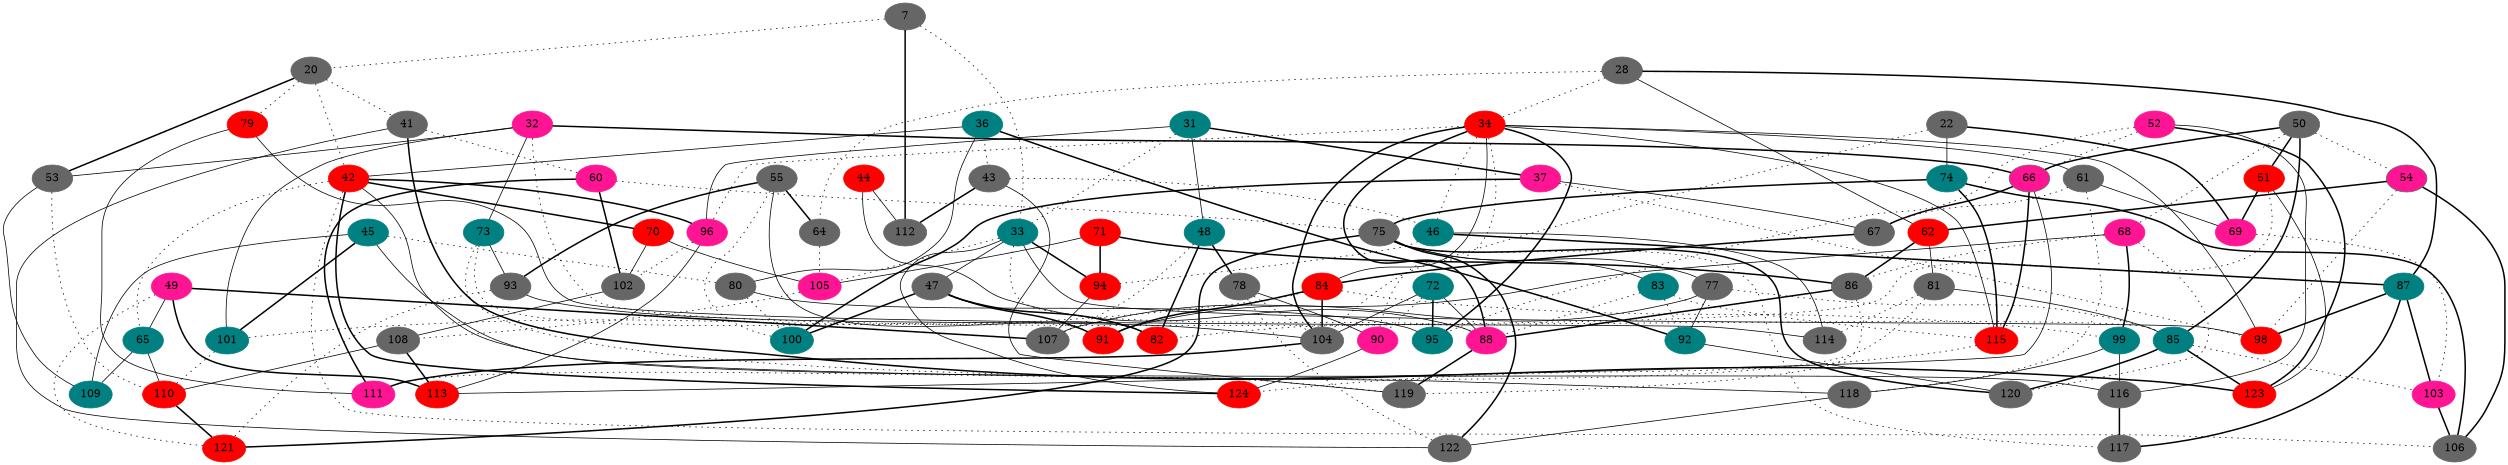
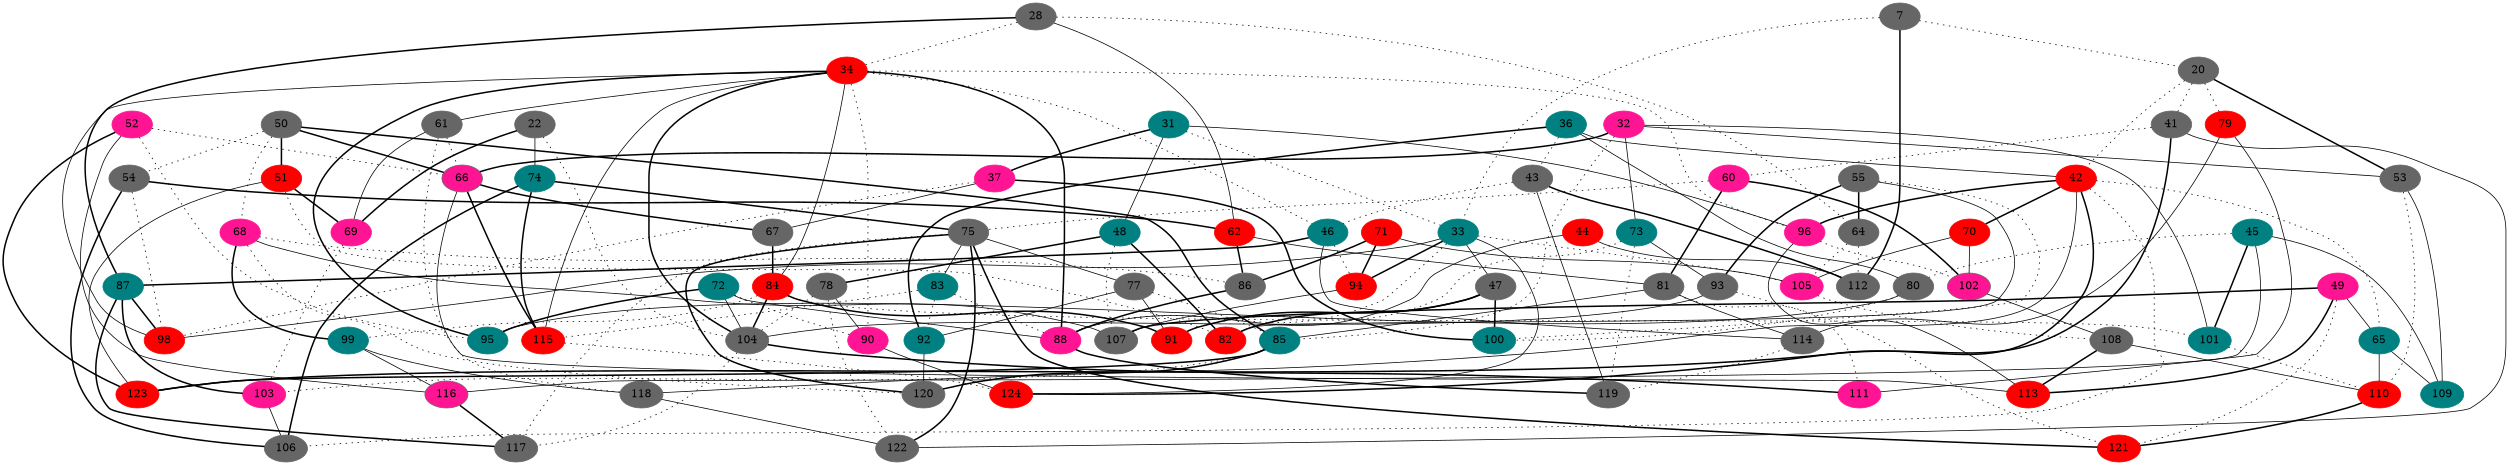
  graph {
    node [color=gray40 style=filled]
    edge [style=bold]
    20 [super="+18"]
    41
    42 [color=red super="+6+30"]
    53
    79 [color=red]
    7
    33 [color=teal super="+2+21"]
    112 [super="+89"]
    47
    88 [color=deeppink super="+12+40"]
    94 [color=red super="+11"]
    98 [color=red super="+25"]
    105 [color=deeppink super="+39"]
    124 [color=red]
    60 [color=deeppink]
    122
    123 [color=red]
    96 [color=deeppink super="+76"]
    65 [color=teal super="+8"]
    70 [color=red]
    106
    118
    109 [color=teal]
    110 [color=red super="+97"]
    114
    111 [color=deeppink]
    69 [color=deeppink]
    22
    74 [color=teal super="+19"]
    104 [super="+15+63+29"]
    103 [color=deeppink]
    115 [color=red super="+38"]
    75 [super="+14+58"]
    117
    34 [color=red super="+4+10"]
    46 [color=teal super="+13"]
    61
    84 [color=red super="+57"]
    90 [color=deeppink]
    95 [color=teal]
    28
    62 [color=red]
    64
    87 [color=teal super="+59"]
    81
    86
    31 [color=teal]
    37 [color=deeppink]
    48 [color=teal]
    67
    100 [color=teal]
    82 [color=red]
    78
    107
    113 [color=red]
-   102
+   102 [fillcolor=deeppink]
    32 [color=deeppink super="+27"]
    66 [fillcolor=deeppink super="+16+23"]
    73 [color=teal]
    85 [color=teal super="+56"]
    101 [color=teal]
    119
    91 [color=red]
    93
    120
    108
    99 [color=teal super="+24"]
    36 [color=teal]
    43
    80
    92 [color=teal]
    44 [color=red]
    45 [color=teal]
-   116
+   116 [fillcolor=deeppink]
    49 [color=deeppink]
    121 [color=red]
    50 [super="+17"]
    51 [color=red]
-   54 [fillcolor=deeppink]
+   54
    68 [color=deeppink super="+35"]
    52 [color=deeppink]
    55
    77
    83 [color=teal]
    71 [color=red]
    72 [color=teal]
    20 -- 41 [style=dotted]
    20 -- 42 [style=dotted]
    20 -- 53
    20 -- 79 [style=dotted weight=2]
    41 -- 60 [style=dotted]
    41 -- 122 [style=solid]
    41 -- 123
    42 -- 124
    42 -- 96
    42 -- 65 [style=dotted]
    42 -- 70
    42 -- 106 [style=dotted]
    42 -- 118 [style=solid]
    53 -- 109 [style=solid]
    53 -- 110 [style=dotted]
    79 -- 114 [style=solid]
    79 -- 111 [style=solid]
    7 -- 20 [style=dotted]
    7 -- 33 [style=dotted]
    7 -- 112 [weight=2]
    33 -- 47 [style=solid]
    33 -- 88 [style=dotted]
    33 -- 94
    33 -- 98 [style=solid]
    33 -- 105 [style=dotted]
    33 -- 124 [style=solid]
    47 -- 100
    47 -- 82
    47 -- 91
    88 -- 119
    94 -- 107 [style=solid]
    105 -- 108 [style=dotted]
-   60 -- 111
+   60 -- 81
    60 -- 75 [style=dotted]
    60 -- 102
    96 -- 113 [style=solid]
    96 -- 102 [style=dotted]
    65 -- 109 [style=solid weight=2]
    65 -- 110 [style=solid weight=2]
    70 -- 105 [style=solid weight=2]
    70 -- 102 [style=solid]
    118 -- 122 [style=solid]
    110 -- 121
-   86 -- 119 [style=dotted]
+   114 -- 119 [style=dotted]
    69 -- 103 [style=dotted]
    22 -- 69
    22 -- 74 [style=solid weight=2]
    22 -- 104 [style=dotted]
    74 -- 106
    74 -- 115 [weight=2]
    74 -- 75
    104 -- 111
-   103 -- 106
+   104 -- 117 [style=dotted]
+   103 -- 106 [style=solid]
    115 -- 124 [style=dotted]
    75 -- 122
    75 -- 117 [style=dotted]
    75 -- 120
    75 -- 121
    75 -- 77 [style=solid]
    75 -- 83 [style=solid]
    34 -- 88
    34 -- 98 [style=solid]
    34 -- 96 [style=dotted weight=2]
    34 -- 104
    34 -- 115 [style=solid]
    34 -- 46 [style=dotted]
    34 -- 61 [style=solid]
    34 -- 84 [style=solid]
    34 -- 90 [style=dotted]
    34 -- 95
    46 -- 94 [style=dotted weight=2]
    46 -- 114 [style=solid]
    46 -- 87
    61 -- 118 [style=dotted]
    61 -- 69 [style=solid]
-   61 -- 67 [style=dotted]
+   61 -- 66 [style=dotted]
    84 -- 104
    84 -- 101 [style=dotted]
    84 -- 91
    84 -- 99 [style=dotted weight=2]
    90 -- 124 [style=solid]
    28 -- 34 [style=dotted]
    28 -- 62 [style=solid]
    28 -- 64 [style=dotted]
    28 -- 87
    62 -- 81 [style=solid]
    62 -- 86
+   64 -- 112 [style=dotted]
    64 -- 105 [style=dotted]
    87 -- 98 [weight=2]
    87 -- 103
    87 -- 117
-   81 -- 114 [style=dotted]
+   81 -- 114 [style=solid]
    81 -- 111 [style=dotted]
    81 -- 85 [style=solid]
    86 -- 88
    31 -- 33 [style=dotted]
    31 -- 96 [style=solid]
    31 -- 37
    31 -- 48 [style=solid]
    37 -- 98 [style=dotted]
    37 -- 67 [style=solid]
    37 -- 100
    48 -- 82
    48 -- 78
    48 -- 107 [style=dotted]
    67 -- 84 [weight=2]
    78 -- 122 [style=dotted]
    78 -- 104 [style=dotted]
    78 -- 90 [style=solid]
    102 -- 108 [style=solid]
    32 -- 53 [style=solid]
    32 -- 66 [weight=2]
    32 -- 73 [style=solid]
    32 -- 85 [style=dotted]
    32 -- 101 [style=solid]
    66 -- 115
    66 -- 67
    66 -- 113 [style=solid]
    73 -- 119 [style=dotted]
    73 -- 91 [style=dotted]
    73 -- 93 [style=solid]
    85 -- 123
    85 -- 103 [style=dotted]
    85 -- 120
    101 -- 110 [style=dotted]
    93 -- 104 [style=solid]
    93 -- 121 [style=dotted]
    108 -- 110 [style=solid]
    108 -- 113
    99 -- 118 [style=solid]
    99 -- 116 [style=solid]
    36 -- 42 [style=solid]
    36 -- 43 [style=dotted]
    36 -- 80 [style=solid]
    36 -- 92
    43 -- 112
    43 -- 46 [style=dotted]
    43 -- 119 [style=solid]
    80 -- 95 [style=solid]
    80 -- 100 [style=dotted]
    92 -- 120 [style=solid]
    44 -- 112 [style=solid weight=2]
    44 -- 88 [style=solid weight=2]
    45 -- 109 [style=solid]
    45 -- 101
    45 -- 80 [style=dotted]
    45 -- 116 [style=solid]
    116 -- 117
    49 -- 65 [style=solid]
    49 -- 107
    49 -- 113
    49 -- 121 [style=dotted]
    50 -- 66
    50 -- 85 [weight=2]
    50 -- 51
    50 -- 54 [style=dotted]
    50 -- 68 [style=dotted]
    51 -- 123 [style=solid]
    51 -- 69
    51 -- 82 [style=dotted]
    54 -- 98 [style=dotted]
    54 -- 106
    54 -- 62
    68 -- 86 [style=dotted]
    68 -- 107 [style=solid]
    68 -- 120 [style=dotted]
    68 -- 99 [weight=2]
    52 -- 123
    52 -- 95 [style=dotted]
    52 -- 66 [style=dotted]
    52 -- 116 [style=solid]
    55 -- 64
    55 -- 100 [style=dotted]
    55 -- 82 [style=solid]
    55 -- 93
    77 -- 85 [style=dotted]
    77 -- 91 [style=solid]
    77 -- 92 [style=solid]
    83 -- 88 [style=dotted]
    83 -- 115 [style=dotted]
    83 -- 92 [style=dotted]
    71 -- 94 [weight=2]
    71 -- 105 [style=solid]
    71 -- 86
    72 -- 88 [style=solid]
    72 -- 104 [style=solid]
    72 -- 90 [style=dotted]
    72 -- 95
  }
